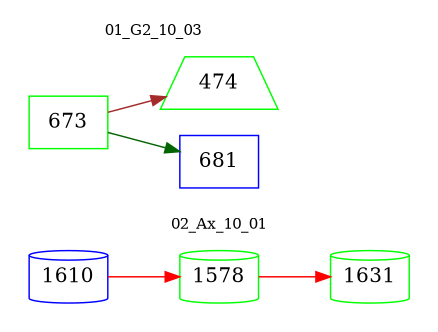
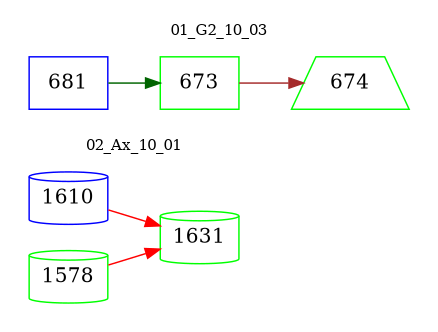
  digraph {
    rankdir=LR
    node [color=green shape=cylinder]
    edge [color=red]
    n1 [color=blue label=1610]
    n2 [label=1578]
    n3 [label=1631]
    n4 [color=blue label=681 shape=box]
    n5 [label=673 shape=box]
-   n6 [label=474 shape=trapezium]
+   n6 [label=674 shape=trapezium]
    subgraph cluster_1 {
      color=white
      fontsize=10
      label="02_Ax_10_01"
      n1
      n2
      n3
    }
    subgraph cluster_2 {
      color=white
      fontsize=10
      label="01_G2_10_03"
      n4
      n5
      n6
    }
-   n1 -> n2
+   n1 -> n3
    n2 -> n3
-   n5 -> n4 [color=darkgreen]
+   n4 -> n5 [color=darkgreen]
    n5 -> n6 [color=brown]
  }
